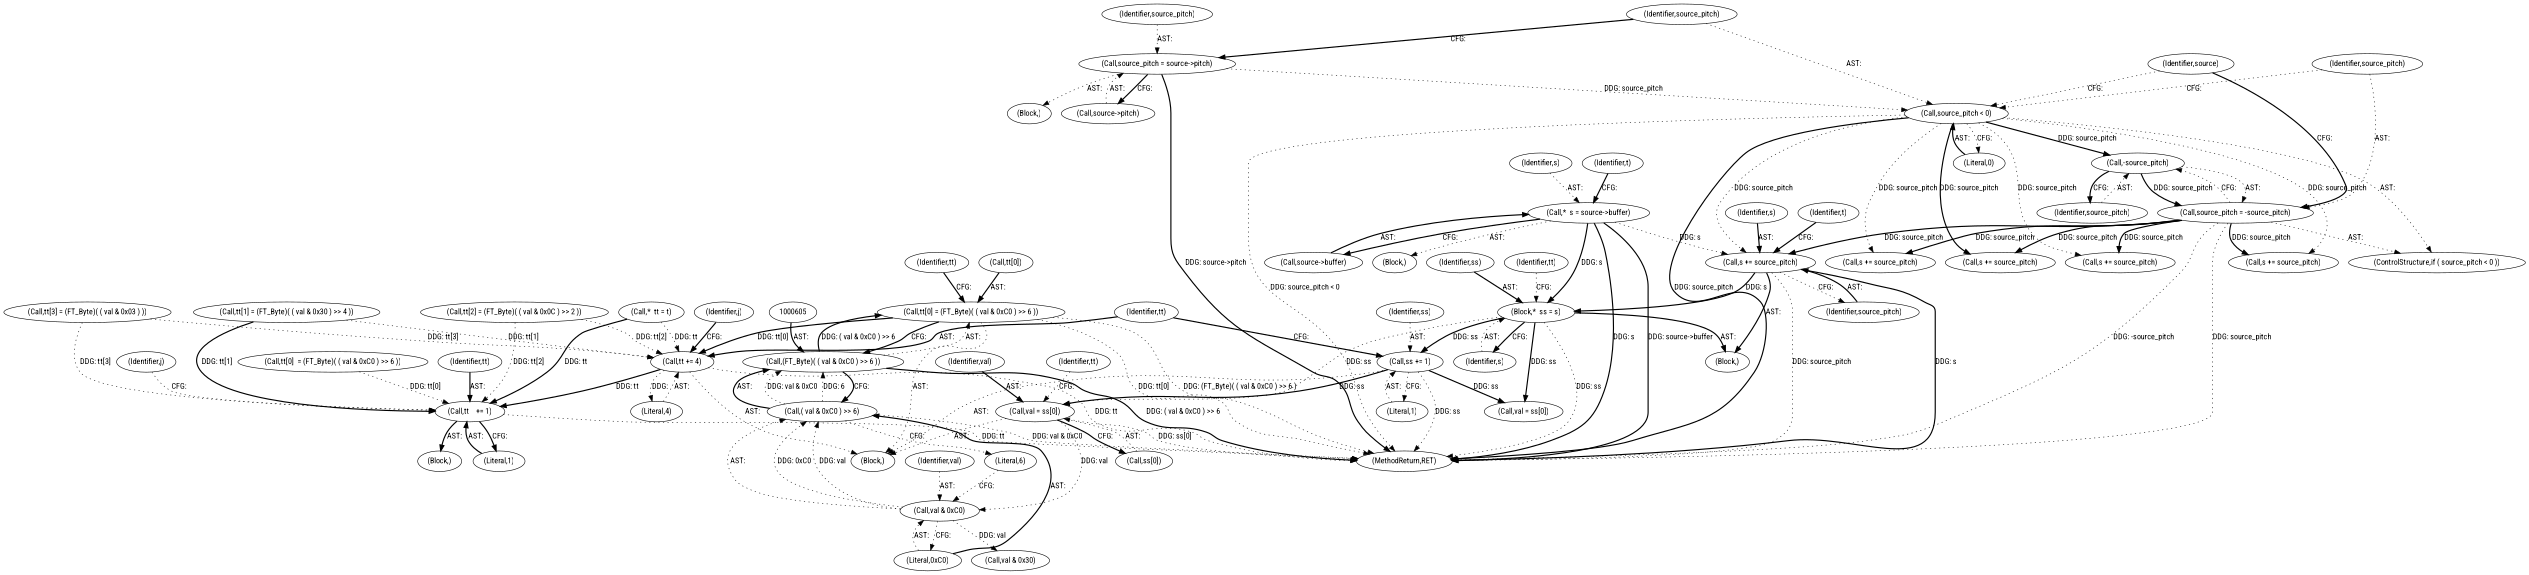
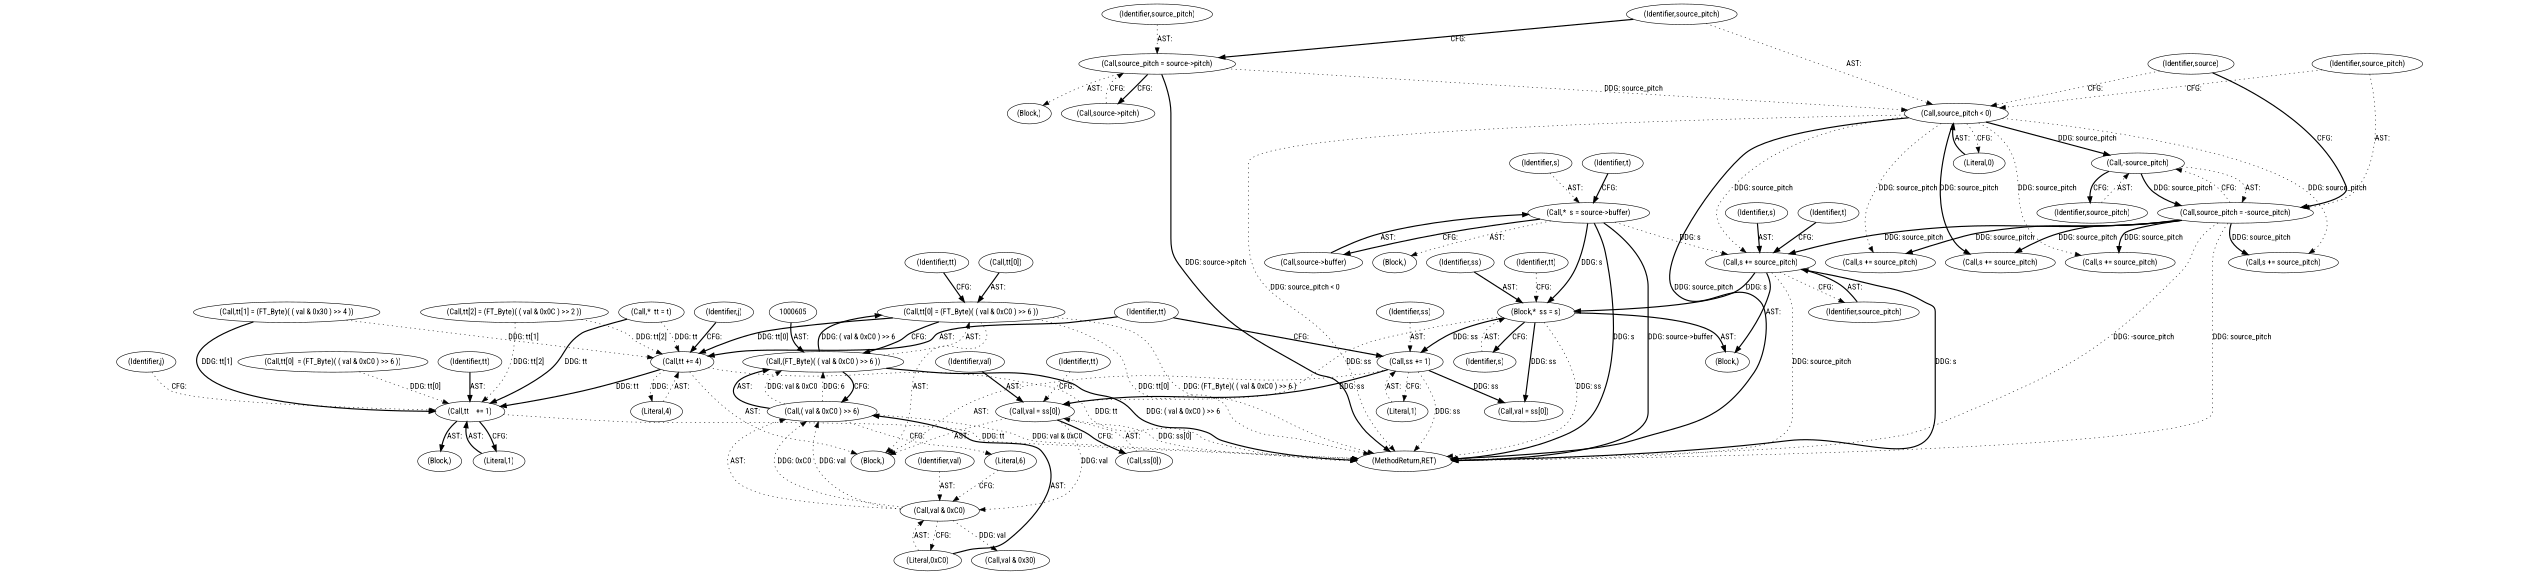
  digraph {
    fontname="Roboto Condensed"
    node [fontname="Roboto Condensed"]
    edge [fontname="Roboto Condensed" style=dotted]
    n1 [label="(Call,tt[0] = (FT_Byte)( ( val & 0xC0 ) >> 6 ))"]
    n2 [label="(Call,(FT_Byte)( ( val & 0xC0 ) >> 6 ))"]
    n3 [label="(Call,tt += 4)"]
    n4 [label="(Block,)"]
    n5 [label="(MethodReturn,RET)"]
    n6 [label="(Call,( val & 0xC0 ) >> 6)"]
    n7 [label="(Call,tt    += 1)"]
    n8 [label="(Literal,4)"]
    n9 [label="(Literal,6)"]
    n10 [label="(Call,val & 0xC0)"]
    n11 [label="(Literal,0xC0)"]
    n12 [label="(Call,val & 0x30)"]
    n13 [label="(Call,val = ss[0])"]
    n14 [label="(Call,ss[0])"]
    n15 [label="(Call,ss += 1)"]
    n16 [label="(Call,val = ss[0])"]
    n17 [label="(Literal,1)"]
    n18 [label="(Block,*  ss = s)"]
    n19 [label="(Block,)"]
    n20 [label="(Identifier,s)"]
    n21 [label="(Call,*  s = source->buffer)"]
    n22 [label="(Call,s += source_pitch)"]
    n23 [label="(Call,source->buffer)"]
    n24 [label="(Block,)"]
    n25 [label="(Identifier,source_pitch)"]
    n26 [label="(Call,source_pitch < 0)"]
    n27 [label="(Call,-source_pitch)"]
-   n28 [label="(ControlStructure,if ( source_pitch < 0 ))"]
    n29 [label="(Literal,0)"]
    n30 [label="(Call,s += source_pitch)"]
    n31 [label="(Call,s += source_pitch)"]
    n32 [label="(Call,s += source_pitch)"]
    n33 [label="(Call,s += source_pitch)"]
    n34 [label="(Call,source_pitch = -source_pitch)"]
    n35 [label="(Identifier,source_pitch)"]
    n36 [label="(Call,source_pitch = source->pitch)"]
    n37 [label="(Block,)"]
    n38 [label="(Call,source->pitch)"]
    n39 [label="(Literal,1)"]
    n40 [label="(Block,)"]
    n41 [label="(Identifier,ss)"]
    n42 [label="(Identifier,j)"]
    n43 [label="(Identifier,j)"]
    n44 [label="(Call,tt[0]  = (FT_Byte)( ( val & 0xC0 ) >> 6 ))"]
    n45 [label="(Identifier,tt)"]
-   n46 [label="(Call,tt[3] = (FT_Byte)( ( val & 0x03 ) ))"]
    n47 [label="(Identifier,s)"]
    n48 [label="(Identifier,s)"]
    n49 [label="(Identifier,source_pitch)"]
    n50 [label="(Call,tt[2] = (FT_Byte)( ( val & 0x0C ) >> 2 ))"]
    n51 [label="(Identifier,t)"]
    n52 [label="(Identifier,source)"]
    n53 [label="(Identifier,tt)"]
    n54 [label="(Identifier,tt)"]
    n55 [label="(Identifier,source_pitch)"]
    n56 [label="(Identifier,val)"]
    n57 [label="(Identifier,val)"]
    n58 [label="(Identifier,ss)"]
    n59 [label="(Identifier,tt)"]
    n60 [label="(Call,*  tt = t)"]
    n61 [label="(Call,tt[1] = (FT_Byte)( ( val & 0x30 ) >> 4 ))"]
    n62 [label="(Call,tt[0])"]
    n63 [label="(Identifier,source_pitch)"]
    n64 [label="(Identifier,t)"]
    n65 [label="(Identifier,tt)"]
    1000605
    n1 -> n2 [label="CFG: " style=bold]
    n1 -> n3 [label="DDG: tt[0]" style=bold]
    n1 -> n4 [label="AST: "]
    n1 -> n5 [label="DDG: (FT_Byte)( ( val & 0xC0 ) >> 6 )"]
    n1 -> n5 [label="DDG: tt[0]"]
    n2 -> n1 [label="AST: "]
    n2 -> n1 [label="DDG: ( val & 0xC0 ) >> 6" style=bold]
    n2 -> n5 [label="DDG: ( val & 0xC0 ) >> 6" style=bold]
    n2 -> n6 [label="CFG: " style=bold]
    n3 -> n4 [label="AST: "]
    n3 -> n5 [label="DDG: tt"]
    n3 -> n7 [label="DDG: tt" style=bold]
    n3 -> n8 [label="DDG: "]
    n6 -> n2 [label="AST: " style=bold]
    n6 -> n2 [label="DDG: val & 0xC0"]
    n6 -> n2 [label="DDG: 6"]
    n6 -> n5 [label="DDG: val & 0xC0"]
    n6 -> n9 [label="CFG: "]
    n7 -> n5 [label="DDG: tt"]
    n7 -> n39 [label="CFG: " style=bold]
    n7 -> n40 [label="AST: " style=bold]
    n8 -> n3 [label="AST: "]
    n9 -> n10 [label="CFG: "]
    n10 -> n6 [label="AST: "]
    n10 -> n6 [label="DDG: val"]
    n10 -> n6 [label="DDG: 0xC0"]
    n10 -> n11 [label="CFG: "]
    n10 -> n12 [label="DDG: val"]
    n11 -> n6 [label="AST: " style=bold]
    n11 -> n10 [label="AST: "]
    n13 -> n4 [label="AST: "]
    n13 -> n5 [label="DDG: ss[0]"]
    n13 -> n10 [label="DDG: val"]
    n13 -> n14 [label="CFG: " style=bold]
    n14 -> n13 [label="AST: "]
    n15 -> n4 [label="AST: "]
    n15 -> n5 [label="DDG: ss"]
    n15 -> n13 [label="DDG: ss" style=bold]
    n15 -> n16 [label="DDG: ss" style=bold]
    n15 -> n17 [label="CFG: "]
    n17 -> n15 [label="AST: "]
    n18 -> n5 [label="DDG: ss"]
    n18 -> n13 [label="DDG: ss"]
    n18 -> n15 [label="DDG: ss" style=bold]
    n18 -> n16 [label="DDG: ss" style=bold]
    n18 -> n19 [label="AST: " style=bold]
    n18 -> n20 [label="CFG: " style=bold]
    n20 -> n18 [label="AST: "]
    n21 -> n5 [label="DDG: s" style=bold]
    n21 -> n5 [label="DDG: source->buffer" style=bold]
    n21 -> n18 [label="DDG: s" style=bold]
    n21 -> n22 [label="DDG: s"]
    n21 -> n23 [label="CFG: " style=bold]
    n21 -> n24 [label="AST: "]
    n22 -> n5 [label="DDG: source_pitch"]
    n22 -> n5 [label="DDG: s" style=bold]
    n22 -> n18 [label="DDG: s" style=bold]
    n22 -> n19 [label="AST: " style=bold]
    n22 -> n25 [label="CFG: "]
    n23 -> n21 [label="AST: " style=bold]
    n25 -> n22 [label="AST: " style=bold]
    n26 -> n5 [label="DDG: source_pitch < 0"]
    n26 -> n5 [label="DDG: source_pitch" style=bold]
    n26 -> n22 [label="DDG: source_pitch"]
    n26 -> n27 [label="DDG: source_pitch" style=bold]
-   n26 -> n28 [label="AST: "]
    n26 -> n29 [label="CFG: "]
    n26 -> n30 [label="DDG: source_pitch"]
    n26 -> n31 [label="DDG: source_pitch"]
    n26 -> n32 [label="DDG: source_pitch" style=bold]
    n26 -> n33 [label="DDG: source_pitch"]
    n27 -> n34 [label="AST: "]
    n27 -> n34 [label="DDG: source_pitch" style=bold]
    n27 -> n35 [label="CFG: " style=bold]
    n29 -> n26 [label="AST: " style=bold]
    n34 -> n5 [label="DDG: -source_pitch"]
    n34 -> n5 [label="DDG: source_pitch"]
    n34 -> n22 [label="DDG: source_pitch" style=bold]
    n34 -> n27 [label="CFG: "]
-   n34 -> n28 [label="AST: "]
    n34 -> n30 [label="DDG: source_pitch" style=bold]
    n34 -> n31 [label="DDG: source_pitch" style=bold]
    n34 -> n32 [label="DDG: source_pitch" style=bold]
    n34 -> n33 [label="DDG: source_pitch" style=bold]
    n35 -> n27 [label="AST: "]
    n36 -> n5 [label="DDG: source->pitch" style=bold]
    n36 -> n26 [label="DDG: source_pitch"]
    n36 -> n37 [label="AST: "]
    n36 -> n38 [label="CFG: " style=bold]
-   n38 -> n36 [label="AST: "]
+   n38 -> n36 [label="CFG: "]
    n39 -> n7 [label="AST: " style=bold]
    n41 -> n18 [label="AST: " style=bold]
    n42 -> n3 [label="CFG: " style=bold]
    n43 -> n7 [label="CFG: "]
    n44 -> n7 [label="DDG: tt[0]"]
    n45 -> n18 [label="CFG: "]
-   n46 -> n3 [label="DDG: tt[3]"]
-   n46 -> n7 [label="DDG: tt[3]"]
    n47 -> n22 [label="AST: " style=bold]
    n48 -> n21 [label="AST: "]
    n49 -> n36 [label="AST: "]
    n50 -> n3 [label="DDG: tt[2]"]
    n50 -> n7 [label="DDG: tt[2]"]
    n51 -> n21 [label="CFG: " style=bold]
    n52 -> n26 [label="CFG: "]
    n52 -> n34 [label="CFG: " style=bold]
    n53 -> n13 [label="CFG: "]
    n54 -> n3 [label="AST: " style=bold]
    n54 -> n15 [label="CFG: " style=bold]
    n55 -> n26 [label="AST: "]
    n55 -> n36 [label="CFG: " style=bold]
    n56 -> n13 [label="AST: " style=bold]
    n57 -> n10 [label="AST: "]
    n58 -> n15 [label="AST: "]
    n59 -> n1 [label="CFG: " style=bold]
    n60 -> n3 [label="DDG: tt"]
    n60 -> n7 [label="DDG: tt" style=bold]
    n61 -> n3 [label="DDG: tt[1]"]
    n61 -> n7 [label="DDG: tt[1]" style=bold]
    n62 -> n1 [label="AST: " style=bold]
    n63 -> n26 [label="CFG: "]
    n63 -> n34 [label="AST: "]
    n64 -> n22 [label="CFG: " style=bold]
    n65 -> n7 [label="AST: " style=bold]
    1000605 -> n2 [label="AST: " style=bold]
  }
